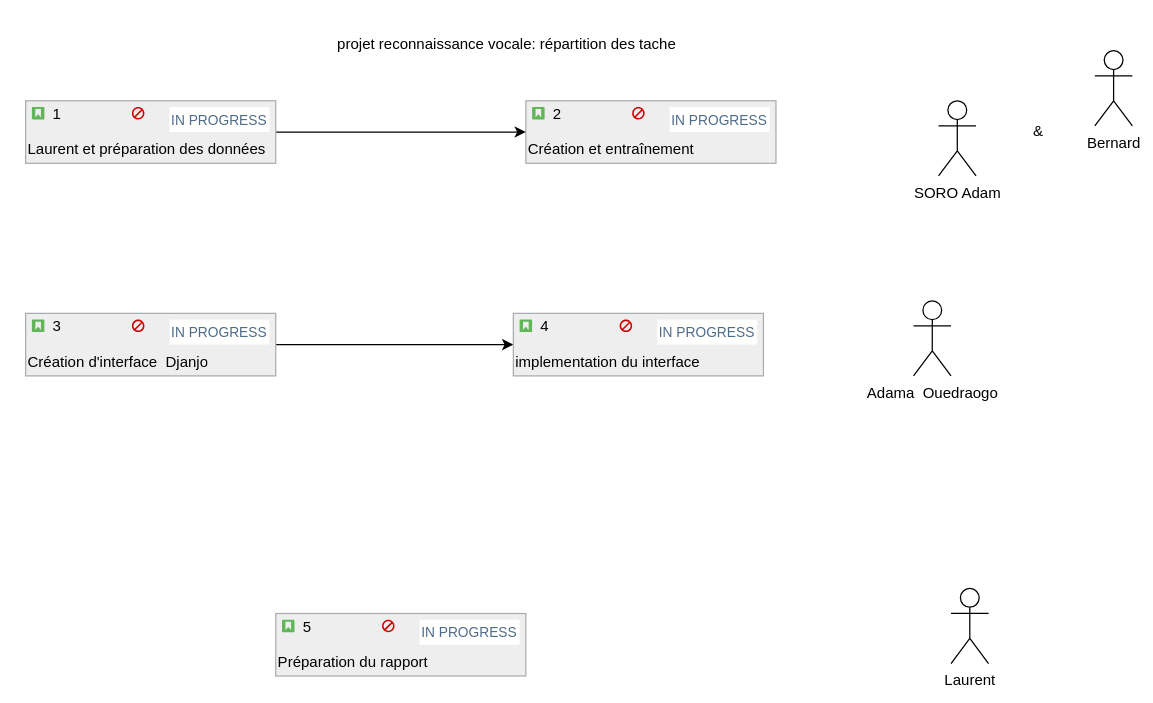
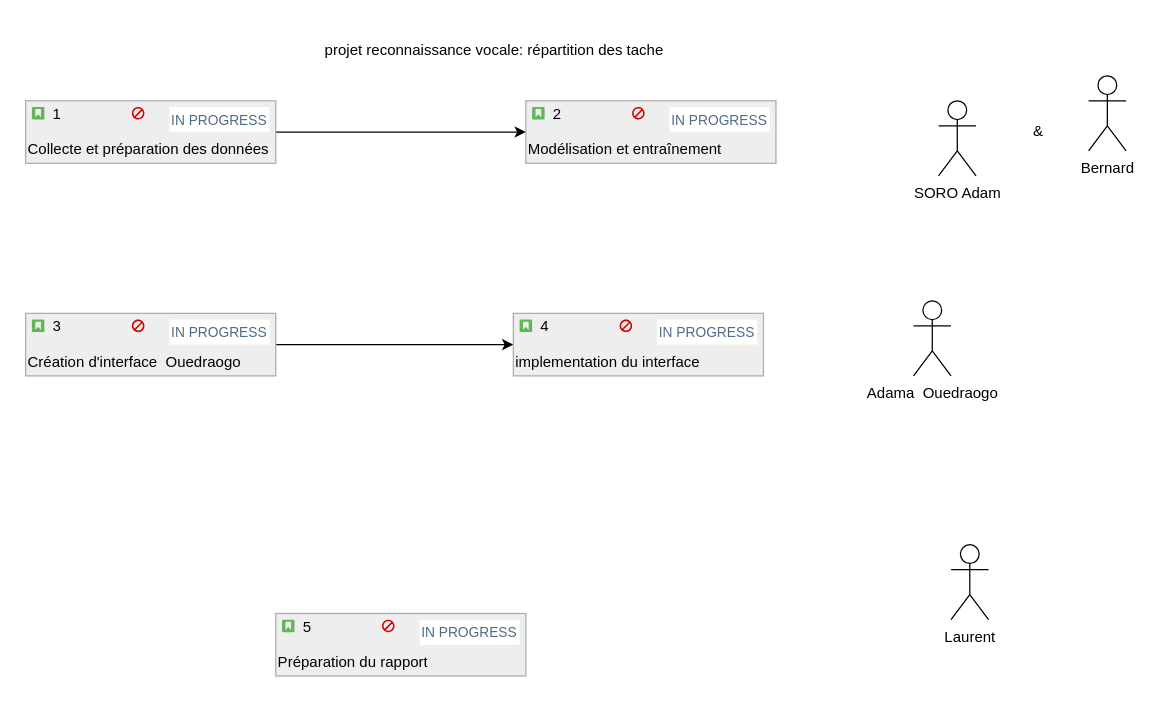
  <mxCell id="0" />
  <mxCell id="1" parent="0" />
- <mxCell id="2" value="Création et entraînement" style="html=1;shadow=0;dashed=0;shape=mxgraph.atlassian.issue;issueType=story;issuePriority=blocker;issueStatus=inProgress;verticalAlign=top;align=left;whiteSpace=wrap;overflow=hidden;spacingTop=25;strokeColor=#A8ADB0;fillColor=#EEEEEE;fontSize=12;backgroundOutline=1;sketch=0;" vertex="1" parent="1"><mxGeometry x="420" y="80" width="200" height="50" as="geometry" /></mxCell>
+ <mxCell id="2" value="Modélisation et entraînement" style="html=1;shadow=0;dashed=0;shape=mxgraph.atlassian.issue;issueType=story;issuePriority=blocker;issueStatus=inProgress;verticalAlign=top;align=left;whiteSpace=wrap;overflow=hidden;spacingTop=25;strokeColor=#A8ADB0;fillColor=#EEEEEE;fontSize=12;backgroundOutline=1;sketch=0;" vertex="1" parent="1"><mxGeometry x="420" y="80" width="200" height="50" as="geometry" /></mxCell>
  <mxCell id="3" value="2" style="strokeColor=none;fillColor=none;part=1;resizable=0;align=left;autosize=1;points=[];deletable=0;connectable=0;" vertex="1" parent="2"><mxGeometry width="30" height="30" relative="1" as="geometry"><mxPoint x="20" y="-5" as="offset" /></mxGeometry></mxCell>
  <mxCell id="4" style="edgeStyle=orthogonalEdgeStyle;rounded=0;orthogonalLoop=1;jettySize=auto;html=1;" edge="1" parent="1" source="5" target="2"><mxGeometry relative="1" as="geometry" /></mxCell>
- <mxCell id="5" value="Laurent et préparation des données " style="html=1;shadow=0;dashed=0;shape=mxgraph.atlassian.issue;issueType=story;issuePriority=blocker;issueStatus=inProgress;verticalAlign=top;align=left;whiteSpace=wrap;overflow=hidden;spacingTop=25;strokeColor=#A8ADB0;fillColor=#EEEEEE;fontSize=12;backgroundOutline=1;sketch=0;" vertex="1" parent="1"><mxGeometry x="20" y="80" width="200" height="50" as="geometry" /></mxCell>
+ <mxCell id="5" value="Collecte et préparation des données " style="html=1;shadow=0;dashed=0;shape=mxgraph.atlassian.issue;issueType=story;issuePriority=blocker;issueStatus=inProgress;verticalAlign=top;align=left;whiteSpace=wrap;overflow=hidden;spacingTop=25;strokeColor=#A8ADB0;fillColor=#EEEEEE;fontSize=12;backgroundOutline=1;sketch=0;" vertex="1" parent="1"><mxGeometry x="20" y="80" width="200" height="50" as="geometry" /></mxCell>
  <mxCell id="6" value="1" style="strokeColor=none;fillColor=none;part=1;resizable=0;align=left;autosize=1;points=[];deletable=0;connectable=0;" vertex="1" parent="5"><mxGeometry width="30" height="30" relative="1" as="geometry"><mxPoint x="20" y="-5" as="offset" /></mxGeometry></mxCell>
  <mxCell id="7" style="edgeStyle=orthogonalEdgeStyle;rounded=0;orthogonalLoop=1;jettySize=auto;html=1;entryX=0;entryY=0.5;entryDx=0;entryDy=0;" edge="1" parent="1" source="8" target="12"><mxGeometry relative="1" as="geometry" /></mxCell>
- <mxCell id="8" value="Création d'interface&amp;nbsp; Djanjo" style="html=1;shadow=0;dashed=0;shape=mxgraph.atlassian.issue;issueType=story;issuePriority=blocker;issueStatus=inProgress;verticalAlign=top;align=left;whiteSpace=wrap;overflow=hidden;spacingTop=25;strokeColor=#A8ADB0;fillColor=#EEEEEE;fontSize=12;backgroundOutline=1;sketch=0;" vertex="1" parent="1"><mxGeometry x="20" y="250" width="200" height="50" as="geometry" /></mxCell>
+ <mxCell id="8" value="Création d'interface&amp;nbsp; Ouedraogo" style="html=1;shadow=0;dashed=0;shape=mxgraph.atlassian.issue;issueType=story;issuePriority=blocker;issueStatus=inProgress;verticalAlign=top;align=left;whiteSpace=wrap;overflow=hidden;spacingTop=25;strokeColor=#A8ADB0;fillColor=#EEEEEE;fontSize=12;backgroundOutline=1;sketch=0;" vertex="1" parent="1"><mxGeometry x="20" y="250" width="200" height="50" as="geometry" /></mxCell>
  <mxCell id="9" value="3" style="strokeColor=none;fillColor=none;part=1;resizable=0;align=left;autosize=1;points=[];deletable=0;connectable=0;" vertex="1" parent="8"><mxGeometry width="30" height="30" relative="1" as="geometry"><mxPoint x="20" y="-5" as="offset" /></mxGeometry></mxCell>
  <mxCell id="10" value="Préparation du rapport" style="html=1;shadow=0;dashed=0;shape=mxgraph.atlassian.issue;issueType=story;issuePriority=blocker;issueStatus=inProgress;verticalAlign=top;align=left;whiteSpace=wrap;overflow=hidden;spacingTop=25;strokeColor=#A8ADB0;fillColor=#EEEEEE;fontSize=12;backgroundOutline=1;sketch=0;" vertex="1" parent="1"><mxGeometry x="220" y="490" width="200" height="50" as="geometry" /></mxCell>
  <mxCell id="11" value="5" style="strokeColor=none;fillColor=none;part=1;resizable=0;align=left;autosize=1;points=[];deletable=0;connectable=0;" vertex="1" parent="10"><mxGeometry width="30" height="30" relative="1" as="geometry"><mxPoint x="20" y="-5" as="offset" /></mxGeometry></mxCell>
  <mxCell id="12" value="implementation du interface" style="html=1;shadow=0;dashed=0;shape=mxgraph.atlassian.issue;issueType=story;issuePriority=blocker;issueStatus=inProgress;verticalAlign=top;align=left;whiteSpace=wrap;overflow=hidden;spacingTop=25;strokeColor=#A8ADB0;fillColor=#EEEEEE;fontSize=12;backgroundOutline=1;sketch=0;" vertex="1" parent="1"><mxGeometry x="410" y="250" width="200" height="50" as="geometry" /></mxCell>
  <mxCell id="13" value="4" style="strokeColor=none;fillColor=none;part=1;resizable=0;align=left;autosize=1;points=[];deletable=0;connectable=0;" vertex="1" parent="12"><mxGeometry width="30" height="30" relative="1" as="geometry"><mxPoint x="20" y="-5" as="offset" /></mxGeometry></mxCell>
  <mxCell id="14" value="SORO Adam" style="shape=umlActor;html=1;verticalLabelPosition=bottom;verticalAlign=top;align=center;" vertex="1" parent="1"><mxGeometry x="750" y="80" width="30" height="60" as="geometry" /></mxCell>
  <mxCell id="15" value="Adama&amp;nbsp; Ouedraogo" style="shape=umlActor;html=1;verticalLabelPosition=bottom;verticalAlign=top;align=center;" vertex="1" parent="1"><mxGeometry x="730" y="240" width="30" height="60" as="geometry" /></mxCell>
- <mxCell id="16" value="Bernard" style="shape=umlActor;html=1;verticalLabelPosition=bottom;verticalAlign=top;align=center;" vertex="1" parent="1"><mxGeometry x="875" y="40" width="30" height="60" as="geometry" /></mxCell>
- <mxCell id="17" value="Laurent" style="shape=umlActor;html=1;verticalLabelPosition=bottom;verticalAlign=top;align=center;" vertex="1" parent="1"><mxGeometry x="760" y="470" width="30" height="60" as="geometry" /></mxCell>
- <mxCell id="18" value="projet reconnaissance vocale: répartition des tache" style="text;html=1;strokeColor=none;fillColor=none;align=center;verticalAlign=middle;whiteSpace=wrap;rounded=0;" vertex="1" parent="1"><mxGeometry x="250" width="310" height="30" as="geometry" y="20" /></mxCell>
+ <mxCell id="16" value="Bernard" style="shape=umlActor;html=1;verticalLabelPosition=bottom;verticalAlign=top;align=center;" vertex="1" parent="1"><mxGeometry x="870" y="60" width="30" height="60" as="geometry" /></mxCell>
+ <mxCell id="17" value="Laurent" style="shape=umlActor;html=1;verticalLabelPosition=bottom;verticalAlign=top;align=center;" vertex="1" parent="1"><mxGeometry x="760" y="435" width="30" height="60" as="geometry" /></mxCell>
+ <mxCell id="18" value="projet reconnaissance vocale: répartition des tache" style="text;html=1;strokeColor=none;fillColor=none;align=center;verticalAlign=middle;whiteSpace=wrap;rounded=0;" vertex="1" parent="1"><mxGeometry x="240" y="25" width="310" height="30" as="geometry" /></mxCell>
  <mxCell id="19" value="&amp;amp;" style="text;html=1;strokeColor=none;fillColor=none;align=center;verticalAlign=middle;whiteSpace=wrap;rounded=0;" vertex="1" parent="1"><mxGeometry x="800" y="90" width="60" height="30" as="geometry" /></mxCell>
